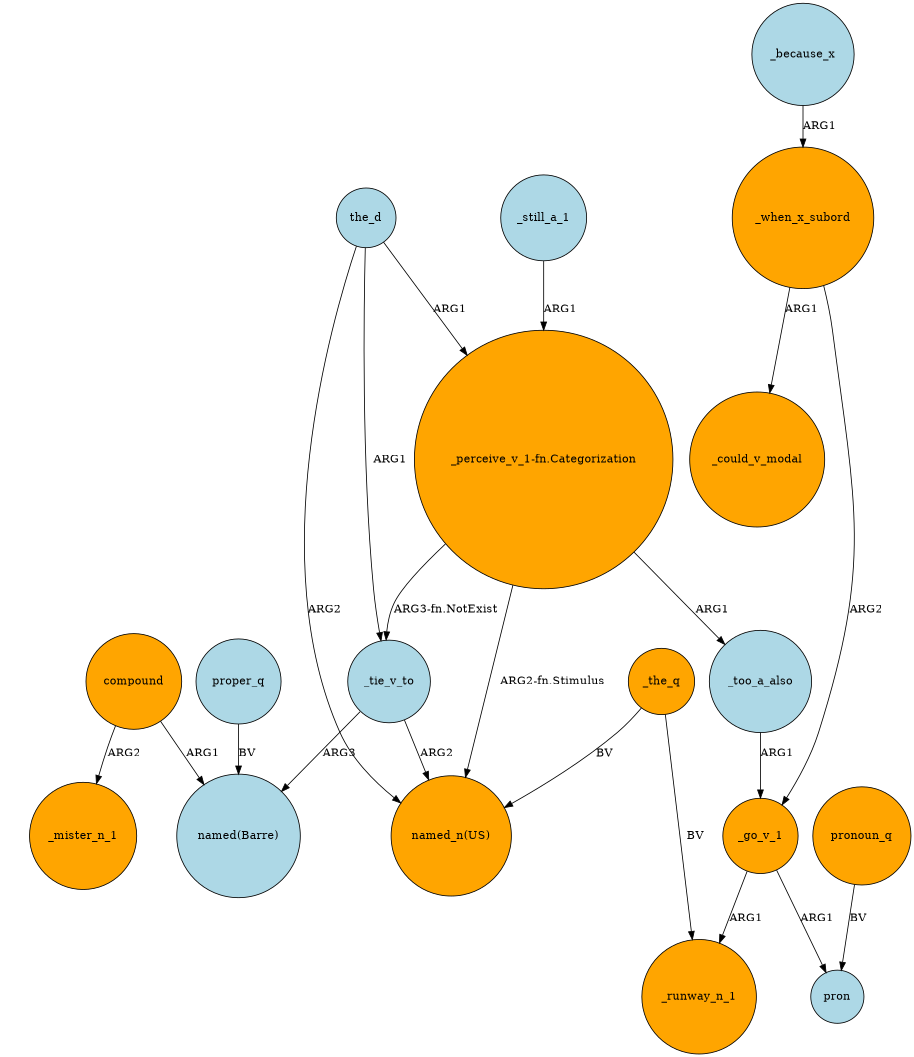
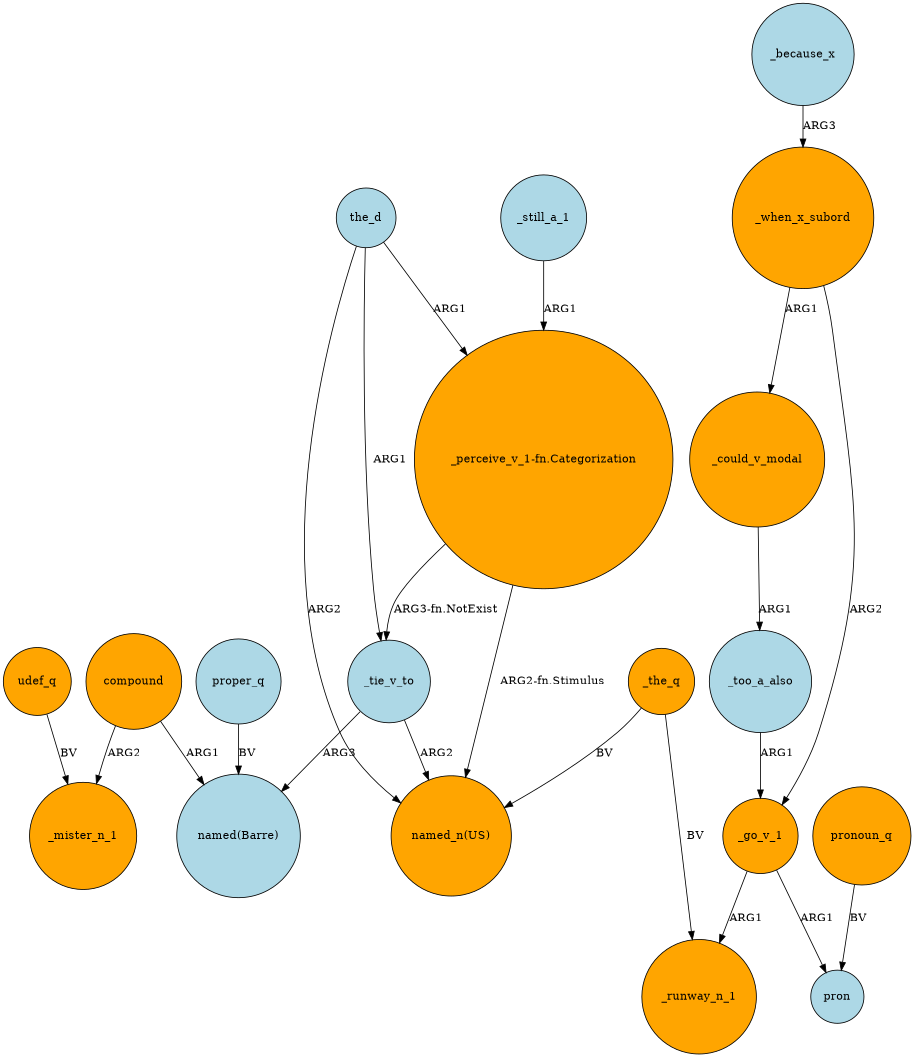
  digraph {
    node [fillcolor=orange shape=circle style=filled]
    "named(Barre)" [fillcolor=lightblue]
    compound
    _mister_n_1
    _too_a_also [fillcolor=lightblue]
    _go_v_1
    _runway_n_1
    pron [fillcolor=lightblue]
    _because_x [fillcolor=lightblue]
    _when_x_subord
    "_perceive_v_1-fn.Categorization"
    "named_n(US)"
    _tie_v_to [fillcolor=lightblue]
    _could_v_modal
+   udef_q
    proper_q [fillcolor=lightblue]
    _the_q
    pronoun_q
    n18 [fillcolor=lightblue label=the_d]
    _still_a_1 [fillcolor=lightblue]
    compound -> "named(Barre)" [label=ARG1]
    compound -> _mister_n_1 [label=ARG2]
    _too_a_also -> _go_v_1 [label=ARG1]
    _go_v_1 -> _runway_n_1 [label=ARG1]
    _go_v_1 -> pron [label=ARG1]
-   _because_x -> _when_x_subord [label=ARG1]
+   _because_x -> _when_x_subord [label=ARG3]
    _when_x_subord -> _go_v_1 [label=ARG2]
    _when_x_subord -> _could_v_modal [label=ARG1]
    "_perceive_v_1-fn.Categorization" -> "named_n(US)" [label="ARG2-fn.Stimulus"]
    "_perceive_v_1-fn.Categorization" -> _tie_v_to [label="ARG3-fn.NotExist"]
    _tie_v_to -> "named(Barre)" [label=ARG3]
    _tie_v_to -> "named_n(US)" [label=ARG2]
-   "_perceive_v_1-fn.Categorization" -> _too_a_also [label=ARG1]
+   _could_v_modal -> _too_a_also [label=ARG1]
+   udef_q -> _mister_n_1 [label=BV]
    proper_q -> "named(Barre)" [label=BV]
    _the_q -> _runway_n_1 [label=BV]
    _the_q -> "named_n(US)" [label=BV]
    pronoun_q -> pron [label=BV]
    n18 -> "_perceive_v_1-fn.Categorization" [label=ARG1]
    n18 -> "named_n(US)" [label=ARG2]
    n18 -> _tie_v_to [label=ARG1]
    _still_a_1 -> "_perceive_v_1-fn.Categorization" [label=ARG1]
  }
